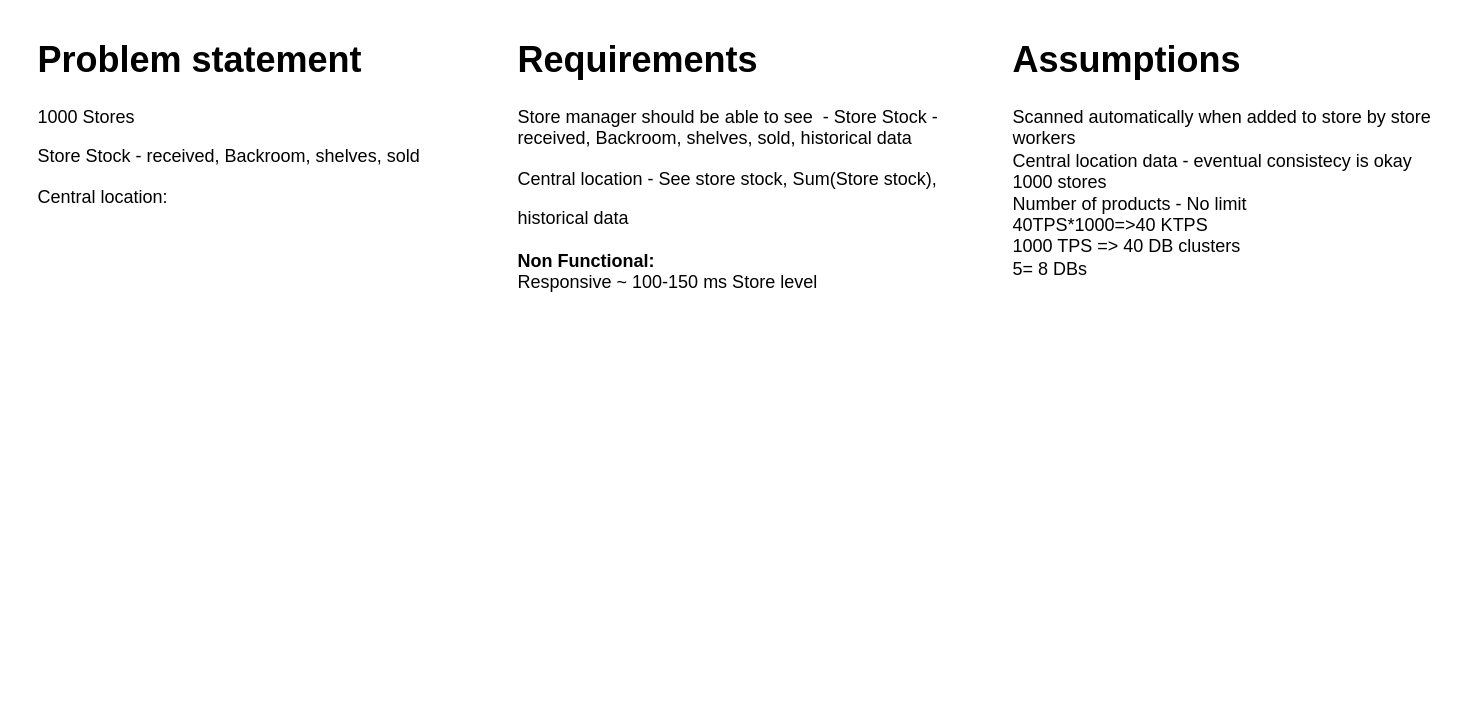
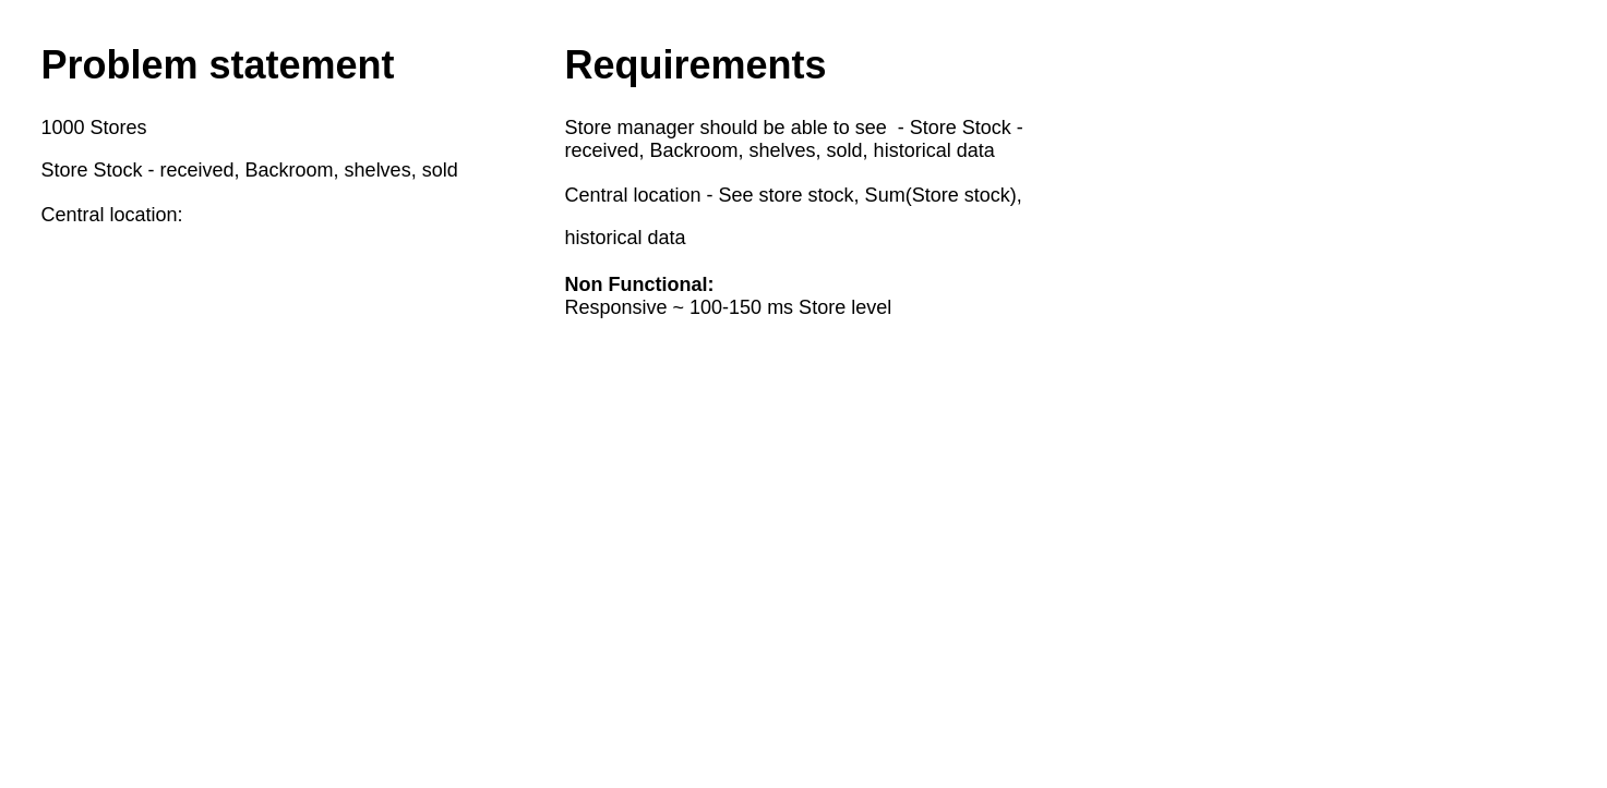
  <mxCell id="0" />
  <mxCell id="1" parent="0" />
  <mxCell id="2" value="&lt;h1&gt;Problem statement&lt;/h1&gt;&lt;p&gt;1000 Stores&lt;/p&gt;&lt;p&gt;Store Stock - received, Backroom, shelves, sold&lt;/p&gt;&lt;p&gt;Central location:&amp;nbsp;&lt;/p&gt;&lt;p&gt;&lt;br&gt;&lt;/p&gt;" style="text;html=1;strokeColor=none;fillColor=none;spacing=5;spacingTop=-20;whiteSpace=wrap;overflow=hidden;rounded=0;" vertex="1" parent="1"><mxGeometry x="20" y="20" width="290" height="440" as="geometry" /></mxCell>
  <mxCell id="3" value="&lt;h1&gt;Requirements&lt;/h1&gt;&lt;p&gt;Store manager should be able to see&amp;nbsp; -&amp;nbsp;&lt;span&gt;Store Stock - received, Backroom, shelves, sold, historical data&lt;/span&gt;&lt;/p&gt;&lt;p&gt;Central location - See store stock, Sum(Store stock),&lt;/p&gt;historical data&lt;br&gt;&lt;br&gt;&lt;b&gt;Non Functional:&lt;br&gt;&lt;/b&gt;Responsive ~ 100-150 ms Store level&lt;br&gt;&lt;br&gt;&lt;br&gt;&lt;p&gt;&lt;br&gt;&lt;/p&gt;" style="text;html=1;strokeColor=none;fillColor=none;spacing=5;spacingTop=-20;whiteSpace=wrap;overflow=hidden;rounded=0;" vertex="1" parent="1"><mxGeometry x="340" y="20" width="290" height="440" as="geometry" /></mxCell>
- <mxCell id="4" value="&lt;h1&gt;Assumptions&lt;/h1&gt;&lt;p&gt;&lt;/p&gt;Scanned automatically when added to store by store workers&lt;br&gt;Central location data - eventual consistecy is okay&lt;br&gt;1000 stores&lt;br&gt;Number of products - No limit&lt;br&gt;40TPS*1000=&amp;gt;40 KTPS&lt;br&gt;1000 TPS =&amp;gt; 40 DB clusters&lt;br&gt;5= 8 DBs&lt;br&gt;&lt;br&gt;&lt;p&gt;&lt;br&gt;&lt;/p&gt;" style="text;html=1;strokeColor=none;fillColor=none;spacing=5;spacingTop=-20;whiteSpace=wrap;overflow=hidden;rounded=0;" vertex="1" parent="1"><mxGeometry x="670" y="20" width="290" height="440" as="geometry" /></mxCell>
